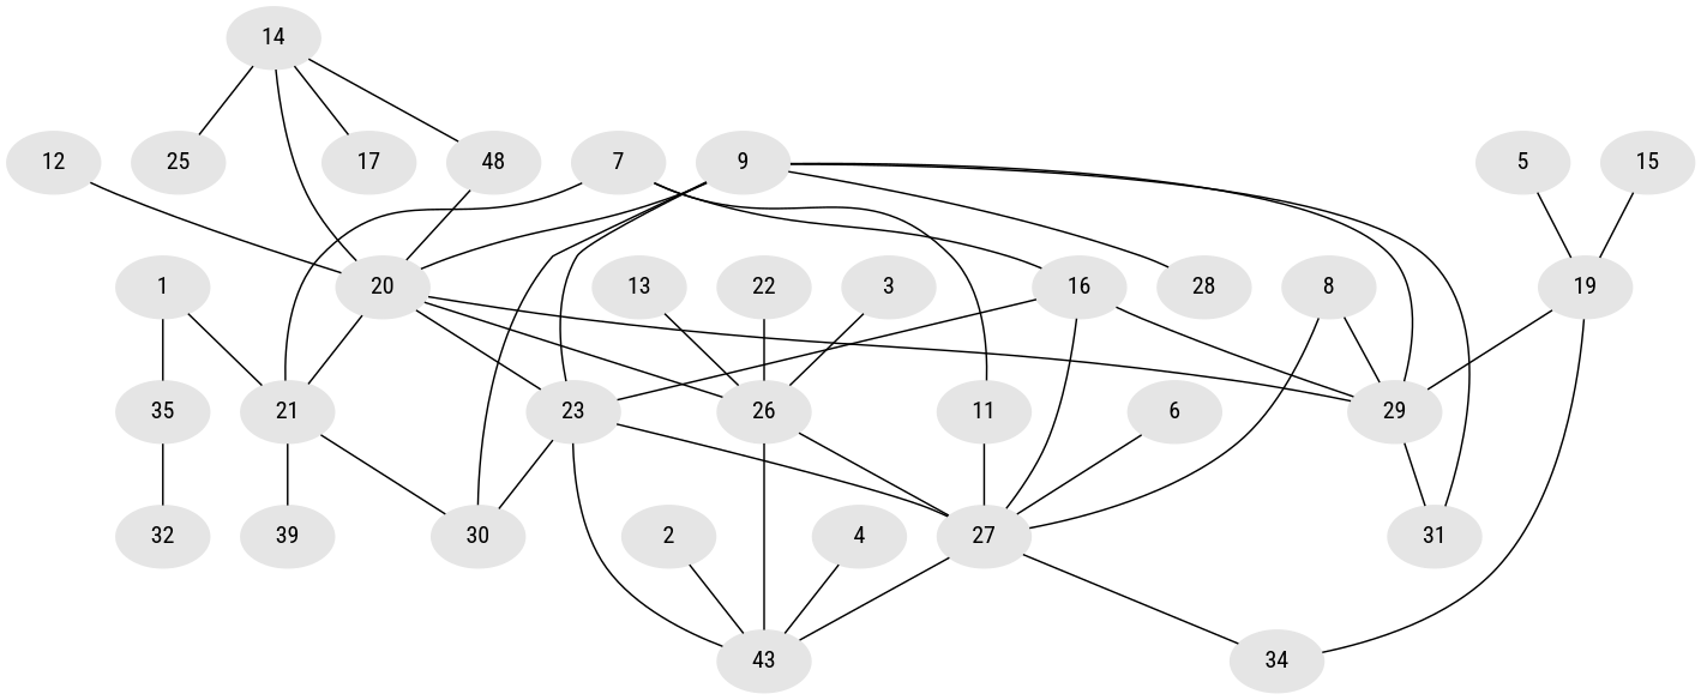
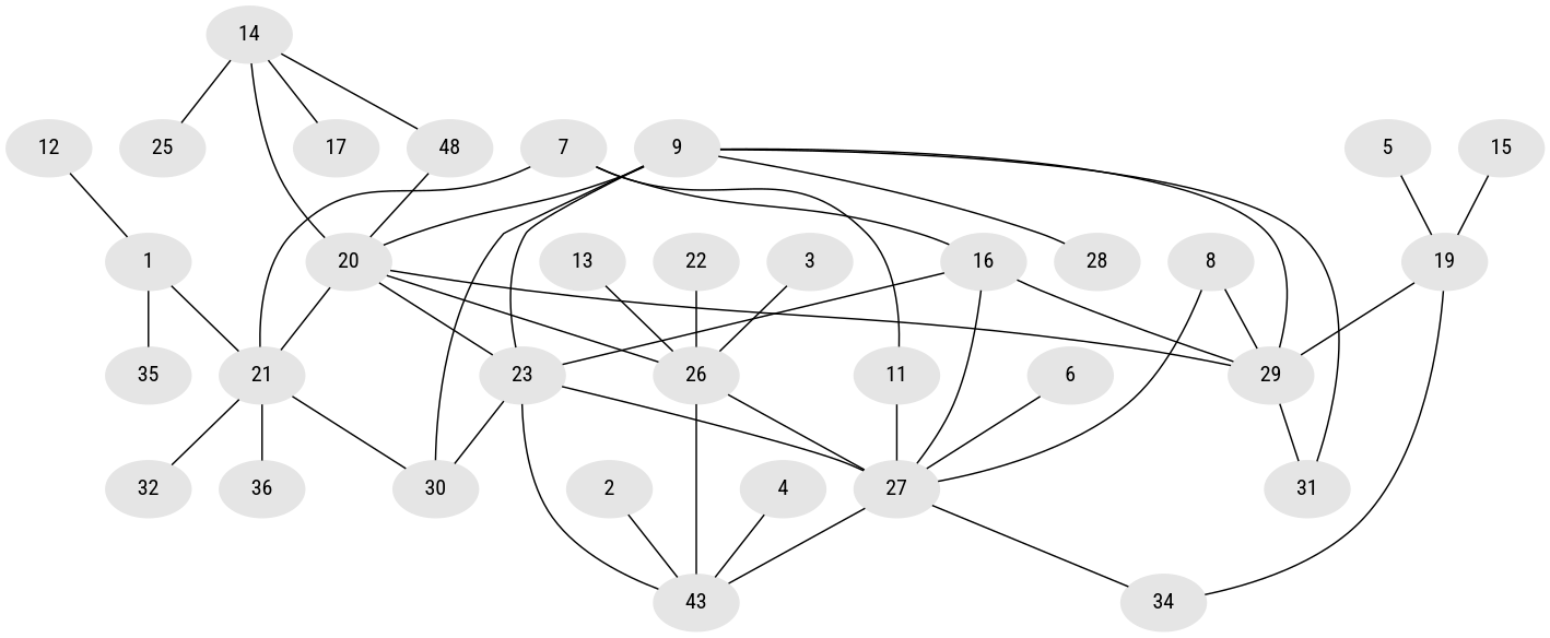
  graph {
    fontname="Roboto Condensed"
    node [color=gray90 fontname="Roboto Condensed" style=filled]
    edge [fontname="Roboto Condensed" weight=1.0]
    1
    21
    35
    30
    32
-   36 [label=39]
+   36
    n7 [label=43]
    2
    3
    26
    27
    4
    5
    19
    29
    34
    6
    7
    11
    16
    23
    8
    31
    9
    20
    28
    12
    13
    14
    17
    n31 [label=48]
    25
    15
    22
    1 -- 21
    1 -- 35
    21 -- 30
-   35 -- 32
+   21 -- 32
    21 -- 36
    2 -- n7
    3 -- 26
    26 -- n7 [weight=2.0]
    26 -- 27
    27 -- n7 [weight=2.0]
    27 -- 34
    4 -- n7
    5 -- 19
    19 -- 29 [weight=2.0]
    19 -- 34
    29 -- 31
    6 -- 27
    7 -- 21 [weight=2.0]
    7 -- 11
    7 -- 16
    11 -- 27
    16 -- 27
    16 -- 29
    16 -- 23
    23 -- 30
    23 -- n7
    23 -- 27
    8 -- 27
    8 -- 29
    9 -- 30 [weight=2.0]
    9 -- 29
    9 -- 23 [weight=2.0]
    9 -- 31
    9 -- 20
    9 -- 28
    20 -- 21
    20 -- 26
    20 -- 29
    20 -- 23
-   12 -- 20
+   12 -- 1
    13 -- 26
    14 -- 20 [weight=2.0]
    14 -- 17
    14 -- n31
    14 -- 25
    n31 -- 20 [weight=2.0]
    15 -- 19
    22 -- 26
  }
